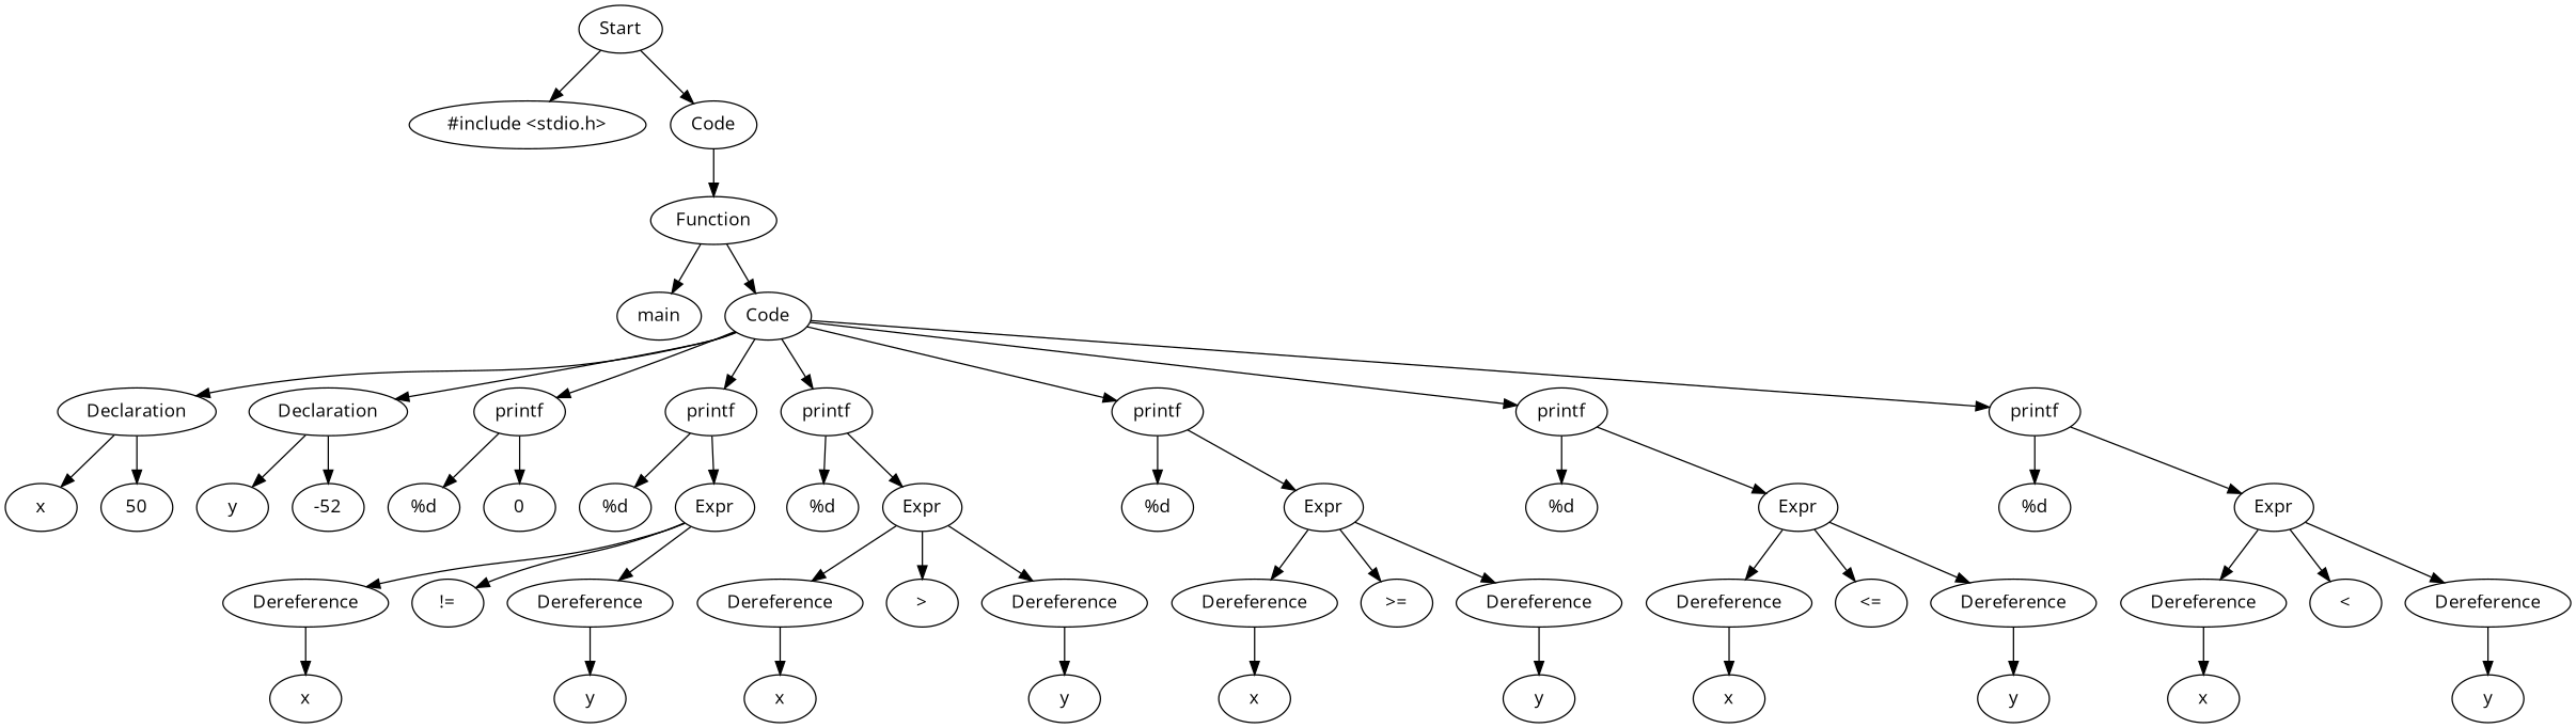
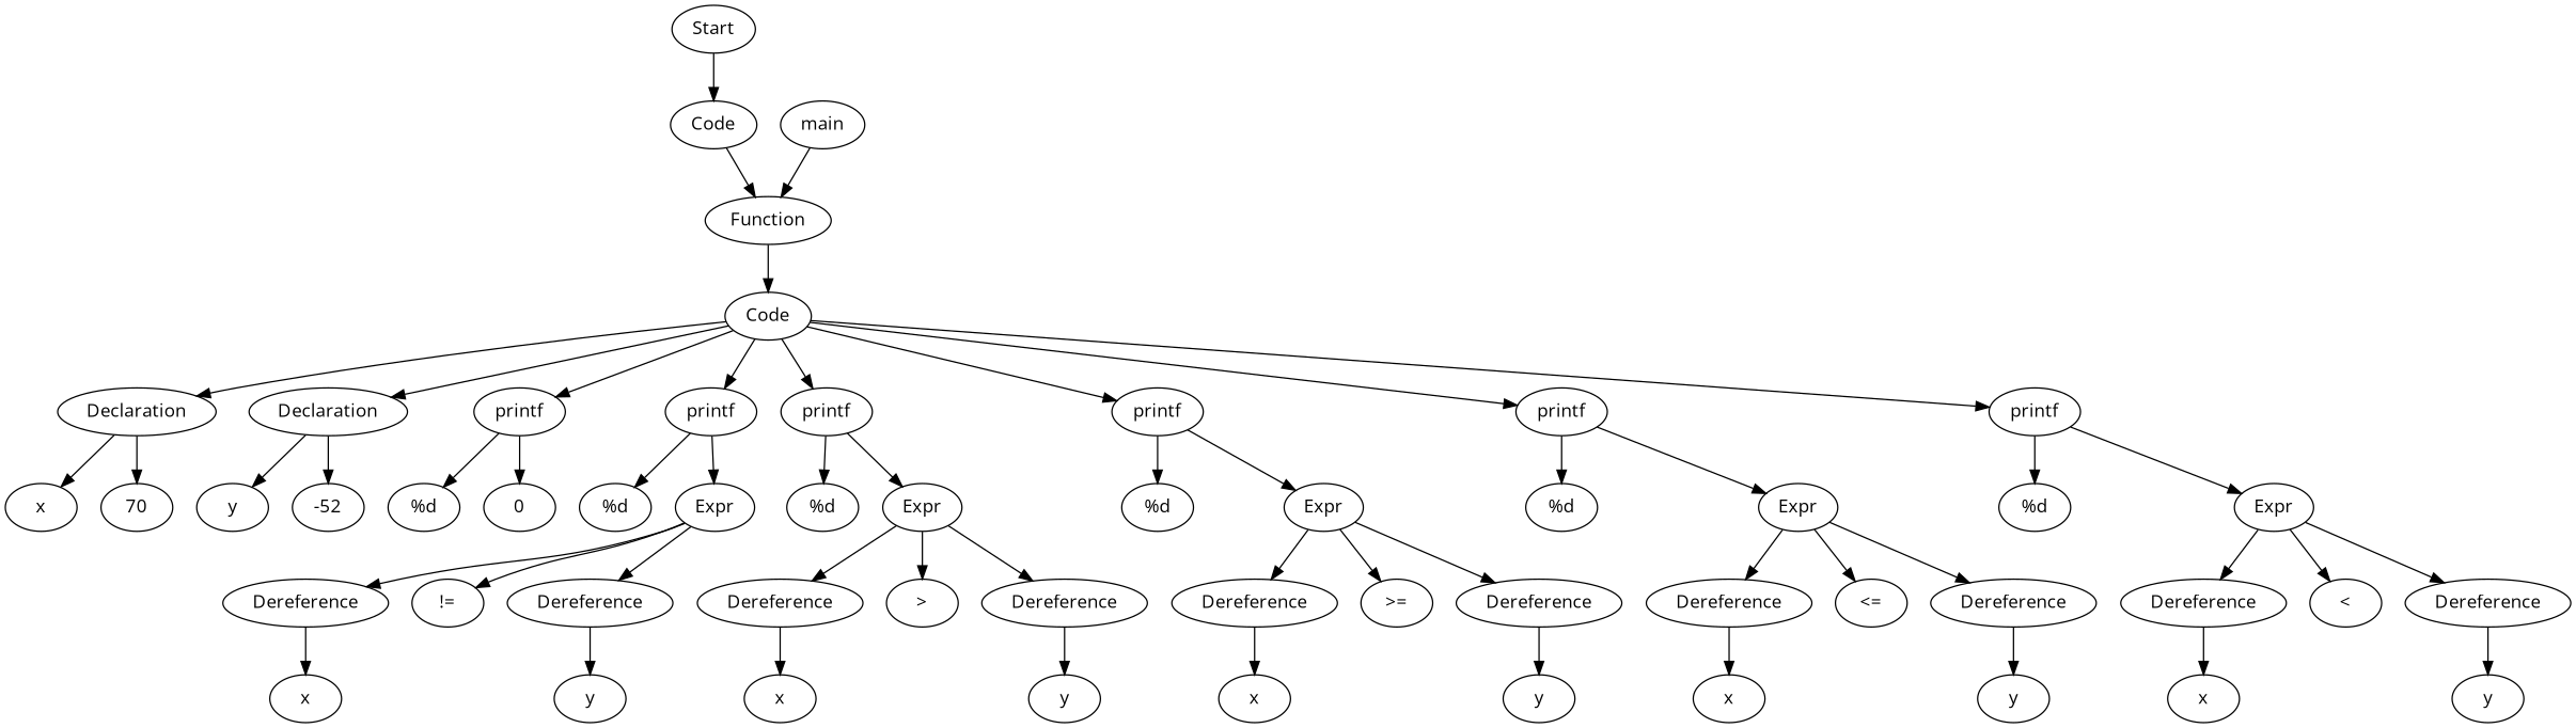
  digraph {
    fontname="Open Sans"
    node [fontname="Open Sans"]
    edge [fontname="Open Sans"]
    n1 [label=Start]
-   n2 [label="#include <stdio.h>"]
    n3 [label=Code]
    n4 [label=Function]
    n5 [label=main]
    n6 [label=Code]
    n7 [label=Declaration]
    n8 [label=Declaration]
    n9 [label=printf]
    n10 [label=printf]
    n11 [label=printf]
    n12 [label=printf]
    n13 [label=printf]
    n14 [label=printf]
    n15 [label=x]
-   n16 [label=50]
+   n16 [label=70]
    n17 [label=y]
    n18 [label=-52]
    n19 [label="%d"]
    n20 [label=0]
    n21 [label="%d"]
    n22 [label=Expr]
    n23 [label="%d"]
    n24 [label=Expr]
    n25 [label="%d"]
    n26 [label=Expr]
    n27 [label="%d"]
    n28 [label=Expr]
    n29 [label="%d"]
    n30 [label=Expr]
    n31 [label=Dereference]
    n32 [label="!="]
    n33 [label=Dereference]
    n34 [label=Dereference]
    n35 [label=">"]
    n36 [label=Dereference]
    n37 [label=Dereference]
    n38 [label=">="]
    n39 [label=Dereference]
    n40 [label=Dereference]
    n41 [label="<="]
    n42 [label=Dereference]
    n43 [label=Dereference]
    n44 [label="<"]
    n45 [label=Dereference]
    n46 [label=x]
    n47 [label=y]
    n48 [label=x]
    n49 [label=y]
    n50 [label=x]
    n51 [label=y]
    n52 [label=x]
    n53 [label=y]
    n54 [label=x]
    n55 [label=y]
-   n1 -> n2
    n1 -> n3
    n3 -> n4
-   n4 -> n5
+   n5 -> n4
    n4 -> n6
    n6 -> n7
    n6 -> n8
    n6 -> n9
    n6 -> n10
    n6 -> n11
    n6 -> n12
    n6 -> n13
    n6 -> n14
    n7 -> n15
    n7 -> n16
    n8 -> n17
    n8 -> n18
    n9 -> n19
    n9 -> n20
    n10 -> n21
    n10 -> n22
    n11 -> n23
    n11 -> n24
    n12 -> n25
    n12 -> n26
    n13 -> n27
    n13 -> n28
    n14 -> n29
    n14 -> n30
    n22 -> n31
    n22 -> n32
    n22 -> n33
    n24 -> n34
    n24 -> n35
    n24 -> n36
    n26 -> n37
    n26 -> n38
    n26 -> n39
    n28 -> n40
    n28 -> n41
    n28 -> n42
    n30 -> n43
    n30 -> n44
    n30 -> n45
    n31 -> n46
    n33 -> n47
    n34 -> n48
    n36 -> n49
    n37 -> n50
    n39 -> n51
    n40 -> n52
    n42 -> n53
    n43 -> n54
    n45 -> n55
  }
